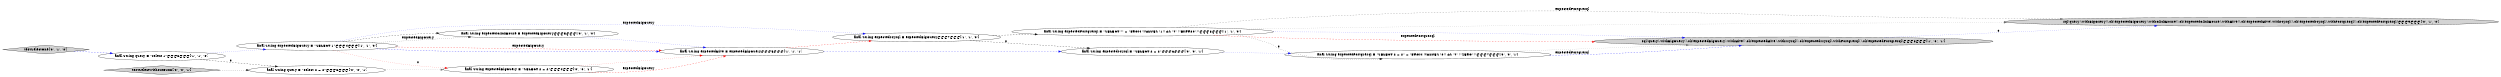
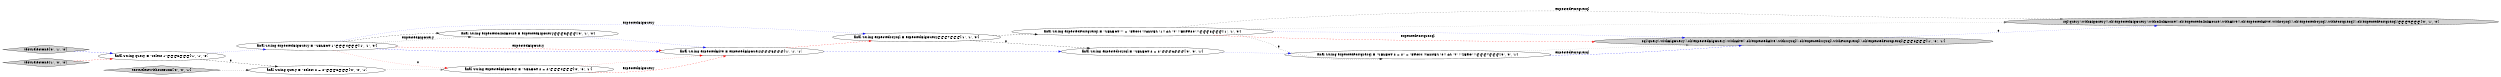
  digraph {
    rankdir=LR
    node [fillcolor=white shape=ellipse style=filled]
    edge [style=dashed color=blue]
    n1 [fillcolor=lightgray label="testSelectOne['0', '1', '0']" shape=diamond]
    n2 [label="final String query = \"select 1\"@@@3@@@['1', '1', '0']"]
    n3 [label="final String expectedBigQuery = \"SELECT 1\"@@@4@@@['1', '1', '0']"]
    n4 [label="final String expectedHive = expectedBigQuery@@@5@@@['1', '1', '1']"]
    n5 [label="final String expectedBigQuery = \"SELECT 2 + 2\"@@@4@@@['0', '0', '1']"]
    n6 [label="final String expectedClickHouse = expectedBigQuery@@@5@@@['0', '1', '0']"]
    n7 [label="final String expectedMysql = expectedBigQuery@@@7@@@['1', '1', '0']"]
    n8 [label="final String query = \"select 2 + 2\"@@@3@@@['0', '0', '1']"]
    n9 [label="final String expectedPostgresql = \"SELECT *\" + \"FROM (VALUES (1)) AS \"t\" (\"EXPR$0\")\"@@@8@@@['1', '1', '0']"]
    n10 [fillcolor=lightgray label="sql(query).withBigQuery().ok(expectedBigQuery).withClickHouse().ok(expectedClickHouse).withHive().ok(expectedHive).withMysql().ok(expectedMysql).withPostgresql().ok(expectedPostgresql)@@@9@@@['0', '1', '0']"]
    n11 [label="final String expectedPostgresql = \"SELECT 2 + 2\" + \"FROM (VALUES (0)) AS \"t\" (\"ZERO\")\"@@@7@@@['0', '0', '1']"]
    n12 [fillcolor=lightgray label="sql(query).withBigQuery().ok(expectedBigQuery).withHive().ok(expectedHive).withMysql().ok(expectedMysql).withPostgresql().ok(expectedPostgresql)@@@8@@@['1', '0', '1']"]
    n13 [label="final String expectedMysql = \"SELECT 2 + 2\"@@@6@@@['0', '0', '1']"]
+   n14 [fillcolor=lightgray label="testSelectOne['1', '0', '0']" shape=diamond]
    n15 [fillcolor=lightgray label="testSelectWithoutFrom['0', '0', '1']" shape=diamond]
    n1 -> n2
    n2 -> n3 [style=dotted]
    n2 -> n8 [label=0 color=black]
    n3 -> n4 [label=expectedBigQuery color=red]
    n3 -> n4
    n3 -> n5 [label=0 style=dotted color=red]
    n3 -> n6 [label=expectedBigQuery style=dotted color=black]
    n3 -> n6 [color=black]
    n3 -> n7 [label=expectedBigQuery style=dotted]
    n4 -> n7 [color=red]
    n4 -> n13
    n5 -> n4 [label=expectedBigQuery color=red]
    n5 -> n4 [style=dotted color=red]
    n6 -> n4 [style=dotted]
    n7 -> n9 [color=black]
    n7 -> n13 [label=0 color=black]
    n8 -> n5 [style=dotted color=gray40]
    n9 -> n10 [label=expectedPostgresql color=gray40]
    n9 -> n10 [style=dotted color=gray40]
    n9 -> n11 [label=0 style=dotted color=black]
    n9 -> n12 [label=expectedPostgresql color=red]
    n9 -> n12 [style=dotted]
    n11 -> n12 [style=dotted color=gray40]
    n11 -> n12 [label=expectedPostgresql]
    n12 -> n10 [label=0 style=dotted]
    n13 -> n11 [style=dotted]
+   n14 -> n2 [color=red]
    n15 -> n8 [style=dotted color=black]
  }
